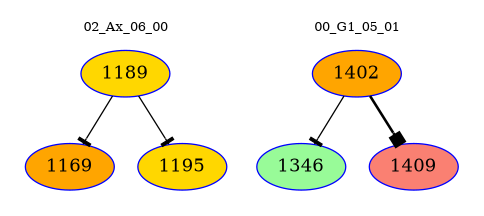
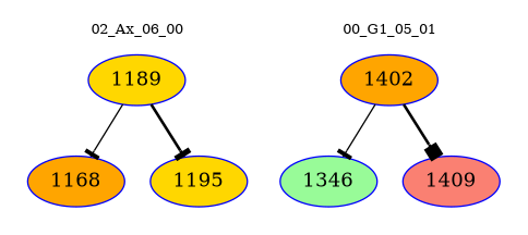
  digraph {
    node [color=blue fillcolor=gold style=filled]
    edge [arrowhead=tee color=black style=solid]
    n1 [label=1189]
-   n2 [fillcolor=orange label=1169]
+   n2 [fillcolor=orange label=1168]
    n3 [label=1195]
    n4 [fillcolor=orange label=1402]
    n5 [fillcolor=palegreen label=1346]
    n6 [fillcolor=salmon label=1409]
    subgraph cluster_1 {
      color=white
      fontsize=10
      label="02_Ax_06_00"
      n1
      n2
      n3
    }
    subgraph cluster_2 {
      color=white
      fontsize=10
      label="00_G1_05_01"
      n4
      n5
      n6
    }
    n1 -> n2
-   n1 -> n3
+   n1 -> n3 [style=bold]
    n4 -> n5
    n4 -> n6 [arrowhead=box style=bold]
  }
